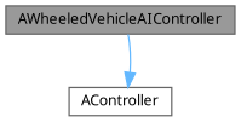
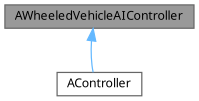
  digraph {
    fontname="Noto Sans"
    node [color=gray40 fontname="Noto Sans" fontsize=10 shape=box style=filled]
    n1 [fillcolor=grey60 fontcolor=black height=0.2 label=AWheeledVehicleAIController width=0.4]
    n2 [fillcolor=white height=0.2 label=AController width=0.4]
-   n2 -> n1 [color=steelblue1 dir=back fontname="Noto Sans" fontsize=10 labelfontname=Helvetica labelfontsize=10 style=solid]
+   n1 -> n2 [color=steelblue1 dir=back fontname="Noto Sans" fontsize=10 labelfontname=Helvetica labelfontsize=10 style=solid]
  }
